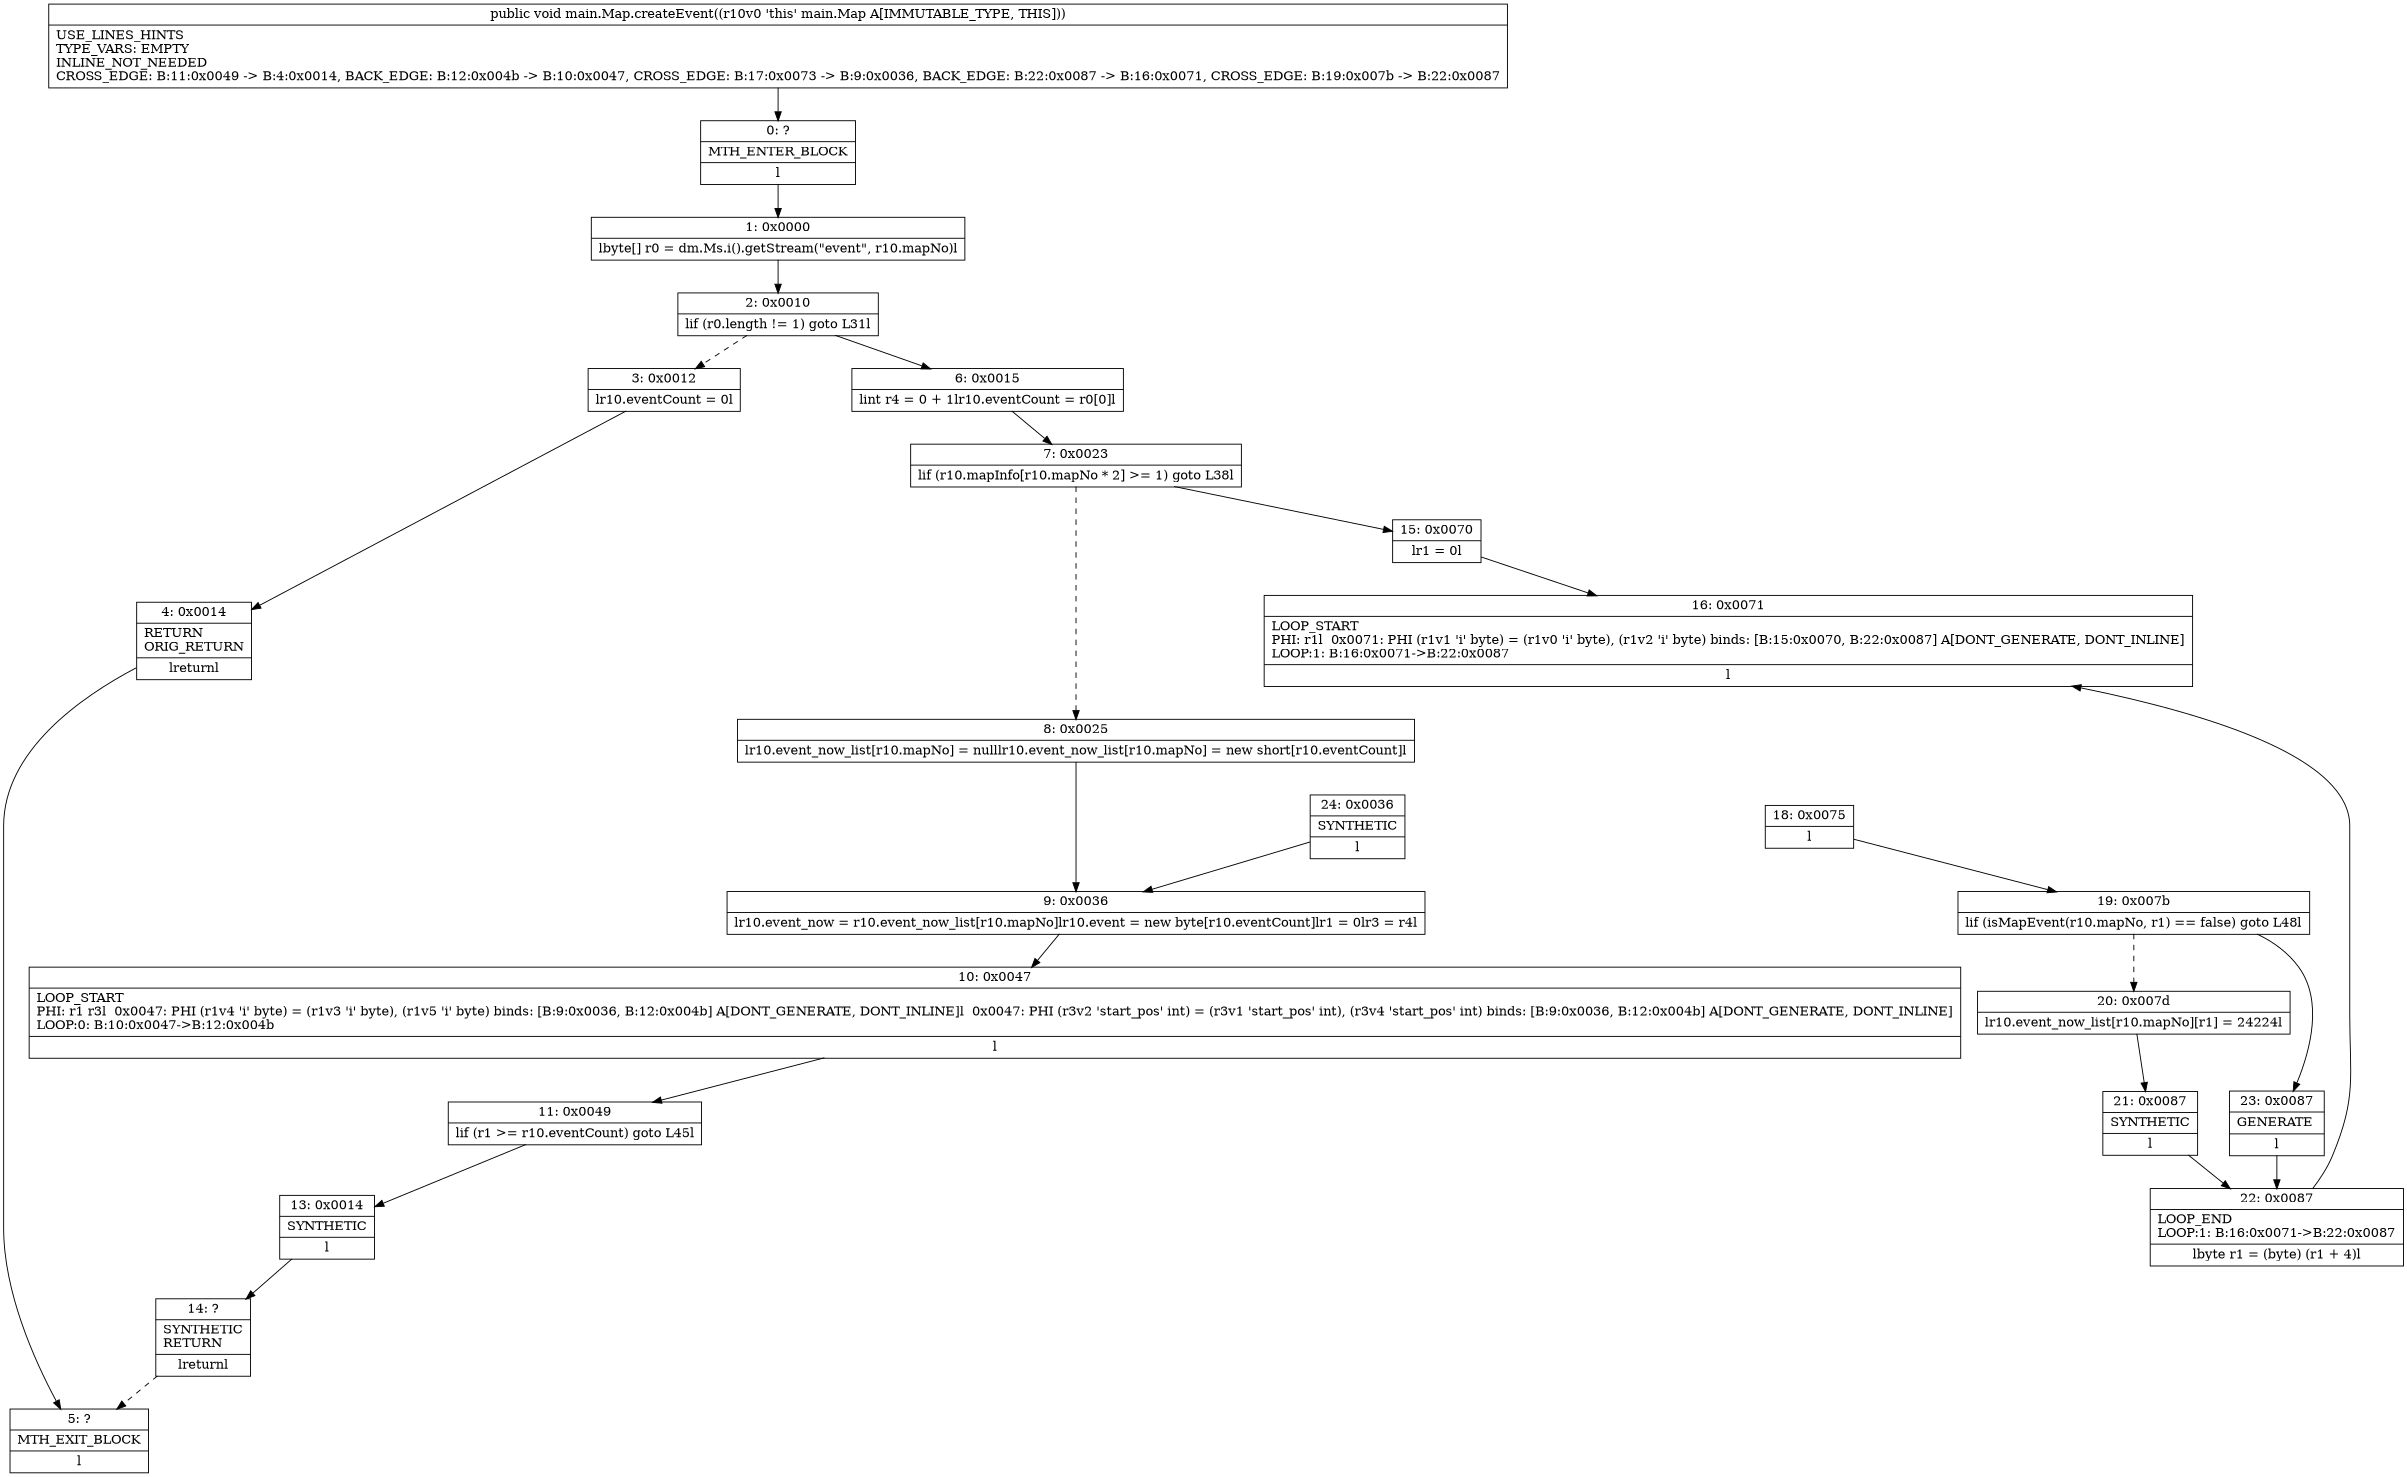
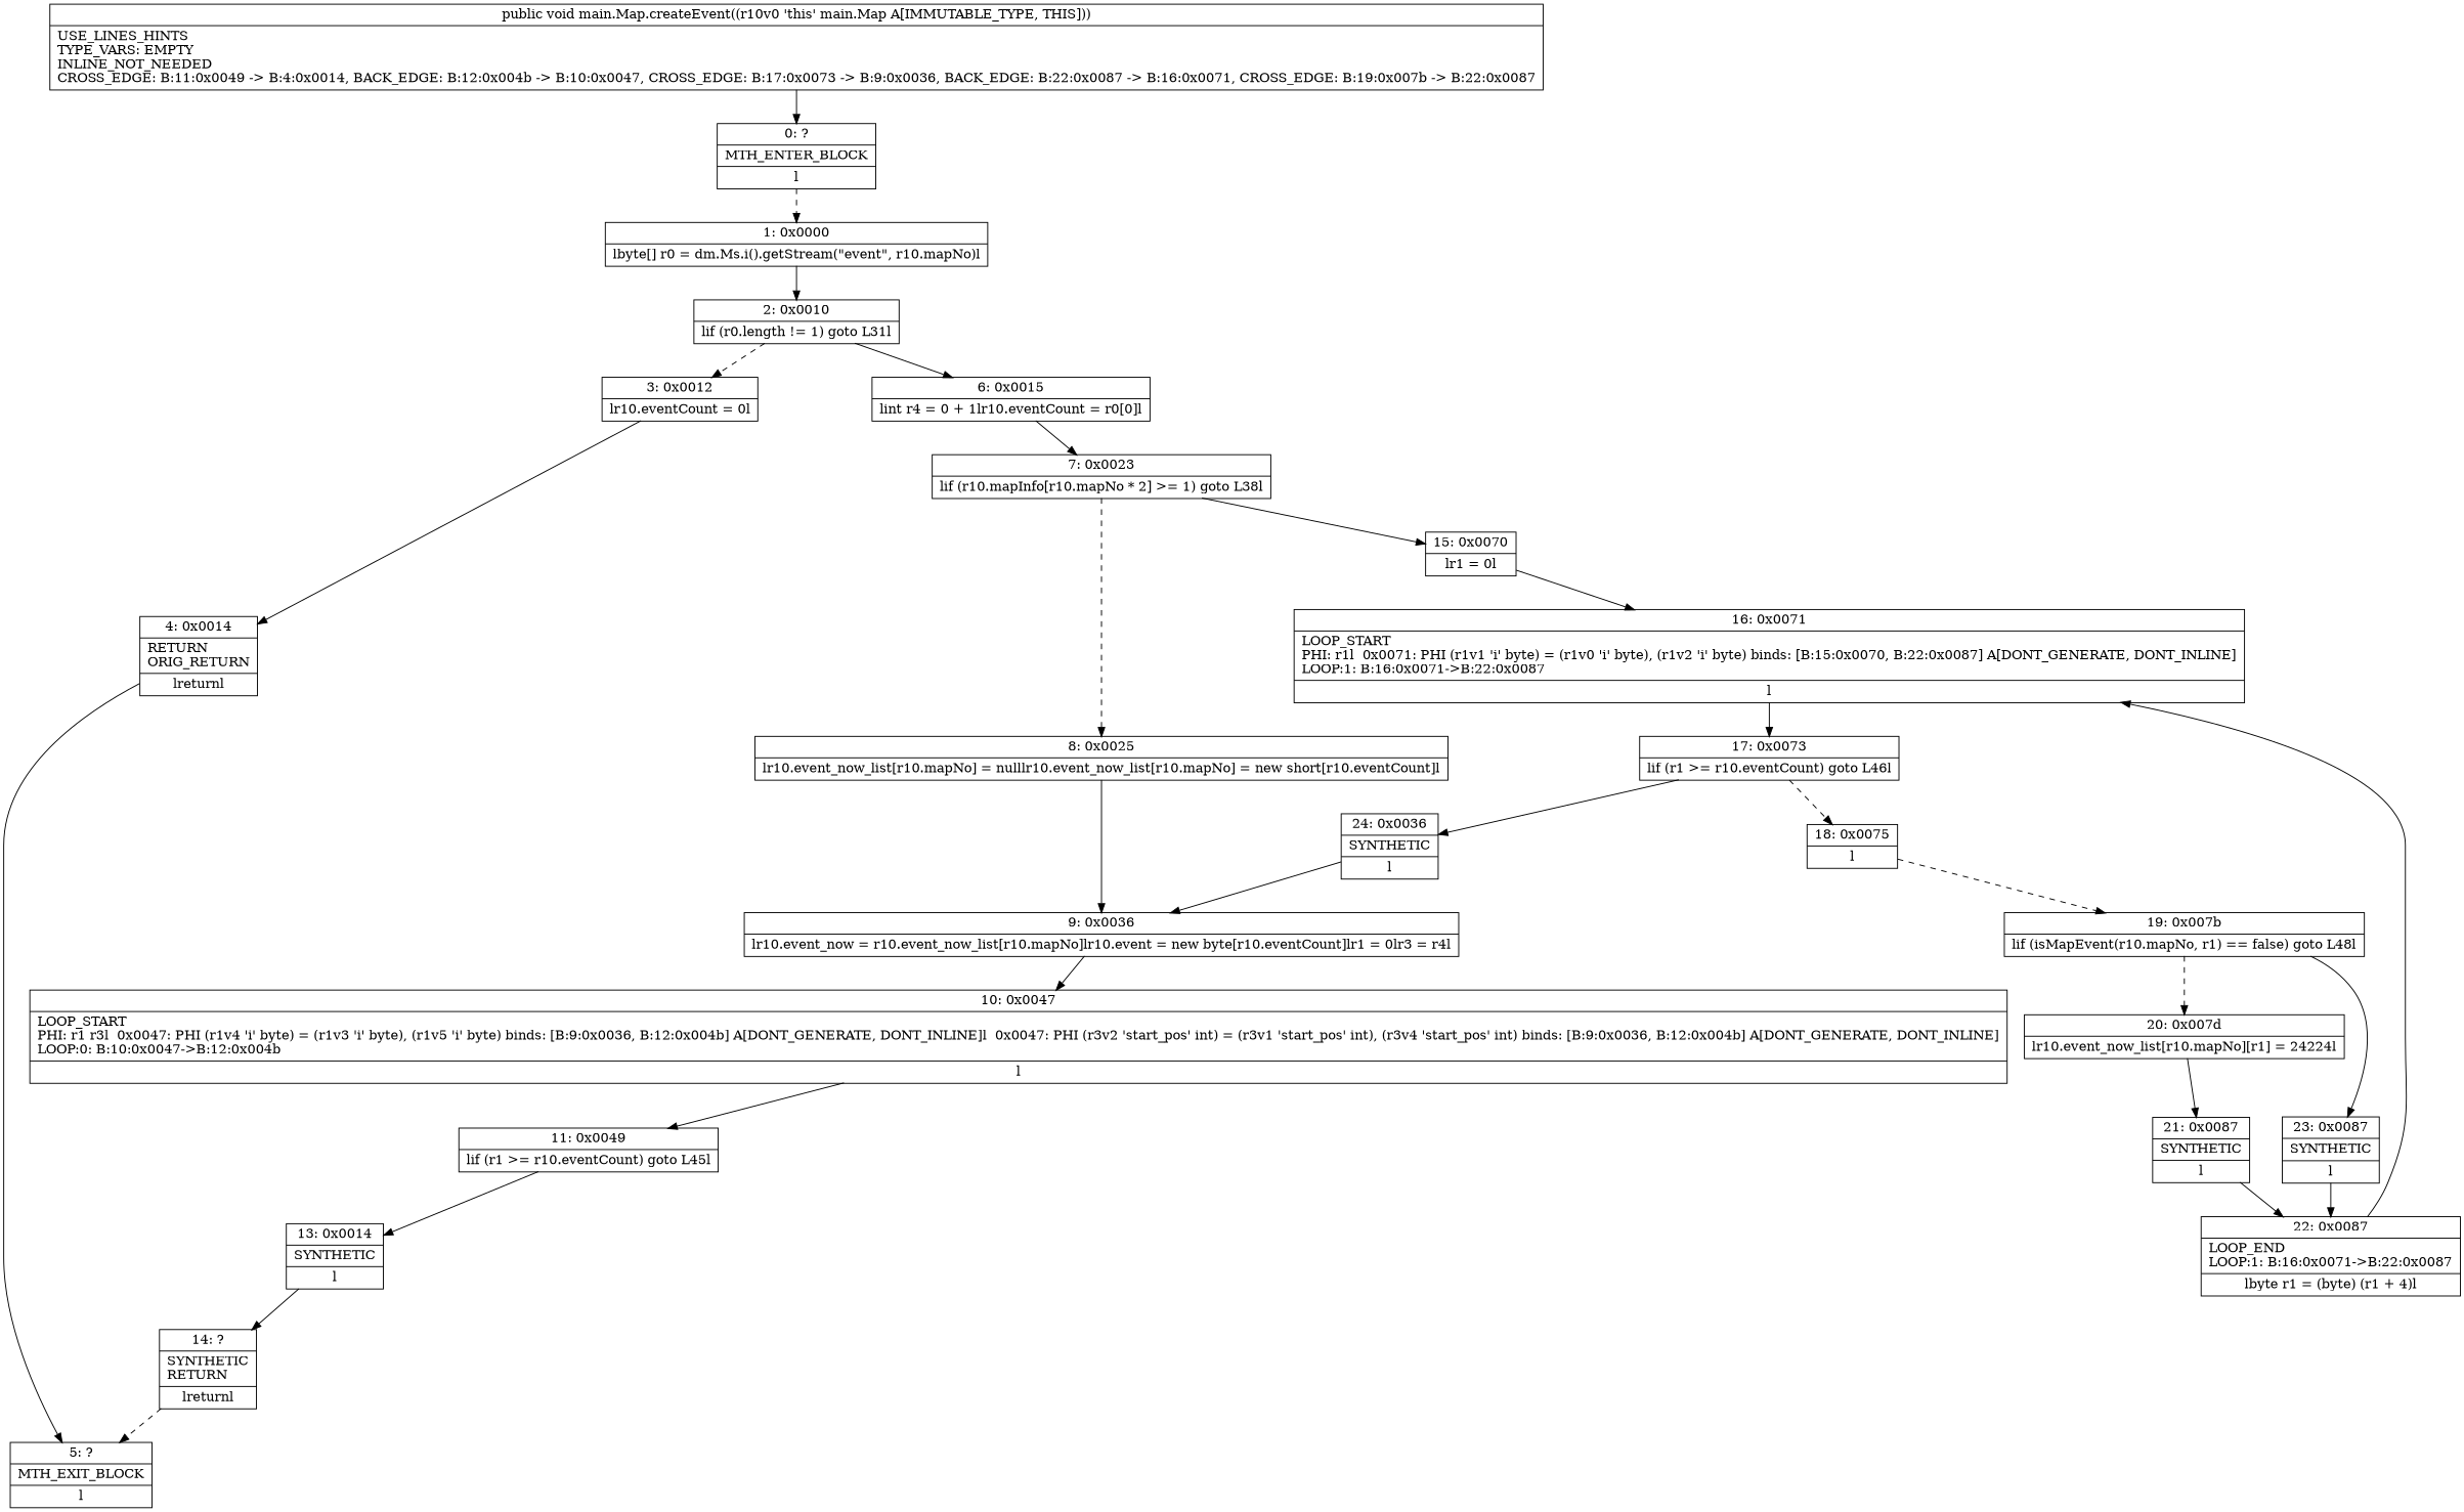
  digraph {
    node [shape=record]
    n1 [label="{0\:\ ?|MTH_ENTER_BLOCK\l|l}"]
    n2 [label="{1\:\ 0x0000|lbyte[] r0 = dm.Ms.i().getStream(\"event\", r10.mapNo)l}"]
    n3 [label="{2\:\ 0x0010|lif (r0.length != 1) goto L31l}"]
    n4 [label="{3\:\ 0x0012|lr10.eventCount = 0l}"]
    n5 [label="{6\:\ 0x0015|lint r4 = 0 + 1lr10.eventCount = r0[0]l}"]
    n6 [label="{4\:\ 0x0014|RETURN\lORIG_RETURN\l|lreturnl}"]
    n7 [label="{7\:\ 0x0023|lif (r10.mapInfo[r10.mapNo * 2] \>= 1) goto L38l}"]
    n8 [label="{5\:\ ?|MTH_EXIT_BLOCK\l|l}"]
    n9 [label="{8\:\ 0x0025|lr10.event_now_list[r10.mapNo] = nulllr10.event_now_list[r10.mapNo] = new short[r10.eventCount]l}"]
    n10 [label="{15\:\ 0x0070|lr1 = 0l}"]
    n11 [label="{9\:\ 0x0036|lr10.event_now = r10.event_now_list[r10.mapNo]lr10.event = new byte[r10.eventCount]lr1 = 0lr3 = r4l}"]
    n12 [label="{16\:\ 0x0071|LOOP_START\lPHI: r1l  0x0071: PHI (r1v1 'i' byte) = (r1v0 'i' byte), (r1v2 'i' byte) binds: [B:15:0x0070, B:22:0x0087] A[DONT_GENERATE, DONT_INLINE]\lLOOP:1: B:16:0x0071\-\>B:22:0x0087\l|l}"]
    n13 [label="{10\:\ 0x0047|LOOP_START\lPHI: r1 r3l  0x0047: PHI (r1v4 'i' byte) = (r1v3 'i' byte), (r1v5 'i' byte) binds: [B:9:0x0036, B:12:0x004b] A[DONT_GENERATE, DONT_INLINE]l  0x0047: PHI (r3v2 'start_pos' int) = (r3v1 'start_pos' int), (r3v4 'start_pos' int) binds: [B:9:0x0036, B:12:0x004b] A[DONT_GENERATE, DONT_INLINE]\lLOOP:0: B:10:0x0047\-\>B:12:0x004b\l|l}"]
    n14 [label="{11\:\ 0x0049|lif (r1 \>= r10.eventCount) goto L45l}"]
    n15 [label="{13\:\ 0x0014|SYNTHETIC\l|l}"]
    n16 [label="{14\:\ ?|SYNTHETIC\lRETURN\l|lreturnl}"]
+   n17 [label="{17\:\ 0x0073|lif (r1 \>= r10.eventCount) goto L46l}"]
    n18 [label="{18\:\ 0x0075|l}"]
    n19 [label="{24\:\ 0x0036|SYNTHETIC\l|l}"]
    n20 [label="{19\:\ 0x007b|lif (isMapEvent(r10.mapNo, r1) == false) goto L48l}"]
    n21 [label="{20\:\ 0x007d|lr10.event_now_list[r10.mapNo][r1] = 24224l}"]
-   n22 [label="{23\:\ 0x0087|GENERATE\l|l}"]
+   n22 [label="{23\:\ 0x0087|SYNTHETIC\l|l}"]
    n23 [label="{21\:\ 0x0087|SYNTHETIC\l|l}"]
    n24 [label="{22\:\ 0x0087|LOOP_END\lLOOP:1: B:16:0x0071\-\>B:22:0x0087\l|lbyte r1 = (byte) (r1 + 4)l}"]
    n25 [label="{public void main.Map.createEvent((r10v0 'this' main.Map A[IMMUTABLE_TYPE, THIS]))  | USE_LINES_HINTS\lTYPE_VARS: EMPTY\lINLINE_NOT_NEEDED\lCROSS_EDGE: B:11:0x0049 \-\> B:4:0x0014, BACK_EDGE: B:12:0x004b \-\> B:10:0x0047, CROSS_EDGE: B:17:0x0073 \-\> B:9:0x0036, BACK_EDGE: B:22:0x0087 \-\> B:16:0x0071, CROSS_EDGE: B:19:0x007b \-\> B:22:0x0087\l}"]
-   n1 -> n2
+   n1 -> n2 [style=dashed]
    n2 -> n3
    n3 -> n4 [style=dashed]
    n3 -> n5
    n4 -> n6
    n5 -> n7
    n6 -> n8
    n7 -> n9 [style=dashed]
    n7 -> n10
    n9 -> n11
    n10 -> n12
    n11 -> n13
+   n12 -> n17
    n13 -> n14
    n14 -> n15
    n15 -> n16
    n16 -> n8 [style=dashed]
-   n18 -> n20
+   n17 -> n18 [style=dashed]
+   n17 -> n19
+   n18 -> n20 [style=dashed]
    n19 -> n11
    n20 -> n21 [style=dashed]
    n20 -> n22
    n21 -> n23
    n22 -> n24
    n23 -> n24
    n24 -> n12
    n25 -> n1
  }
